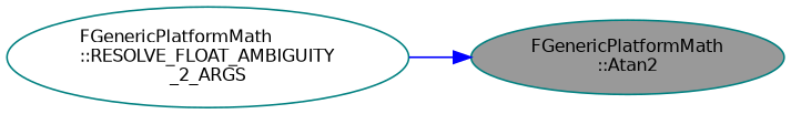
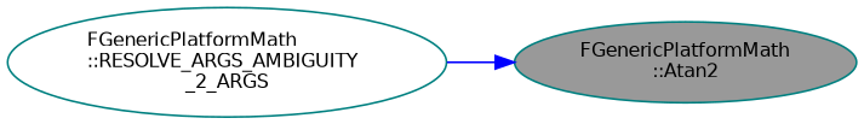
  digraph {
    rankdir=RL
    node [color=teal fontname=Helvetica fontsize=10 shape=ellipse style=filled]
    n1 [fillcolor=grey60 fontcolor=black height=0.2 label="FGenericPlatformMath\l::Atan2" width=0.4]
-   n2 [fillcolor=white height=0.2 label="FGenericPlatformMath\l::RESOLVE_FLOAT_AMBIGUITY\l_2_ARGS" width=0.4]
+   n2 [fillcolor=white height=0.2 label="FGenericPlatformMath\l::RESOLVE_ARGS_AMBIGUITY\l_2_ARGS" width=0.4]
    n1 -> n2 [color=blue dir=back fontname=Helvetica fontsize=10 labelfontname=Helvetica labelfontsize=10 style=solid]
  }
